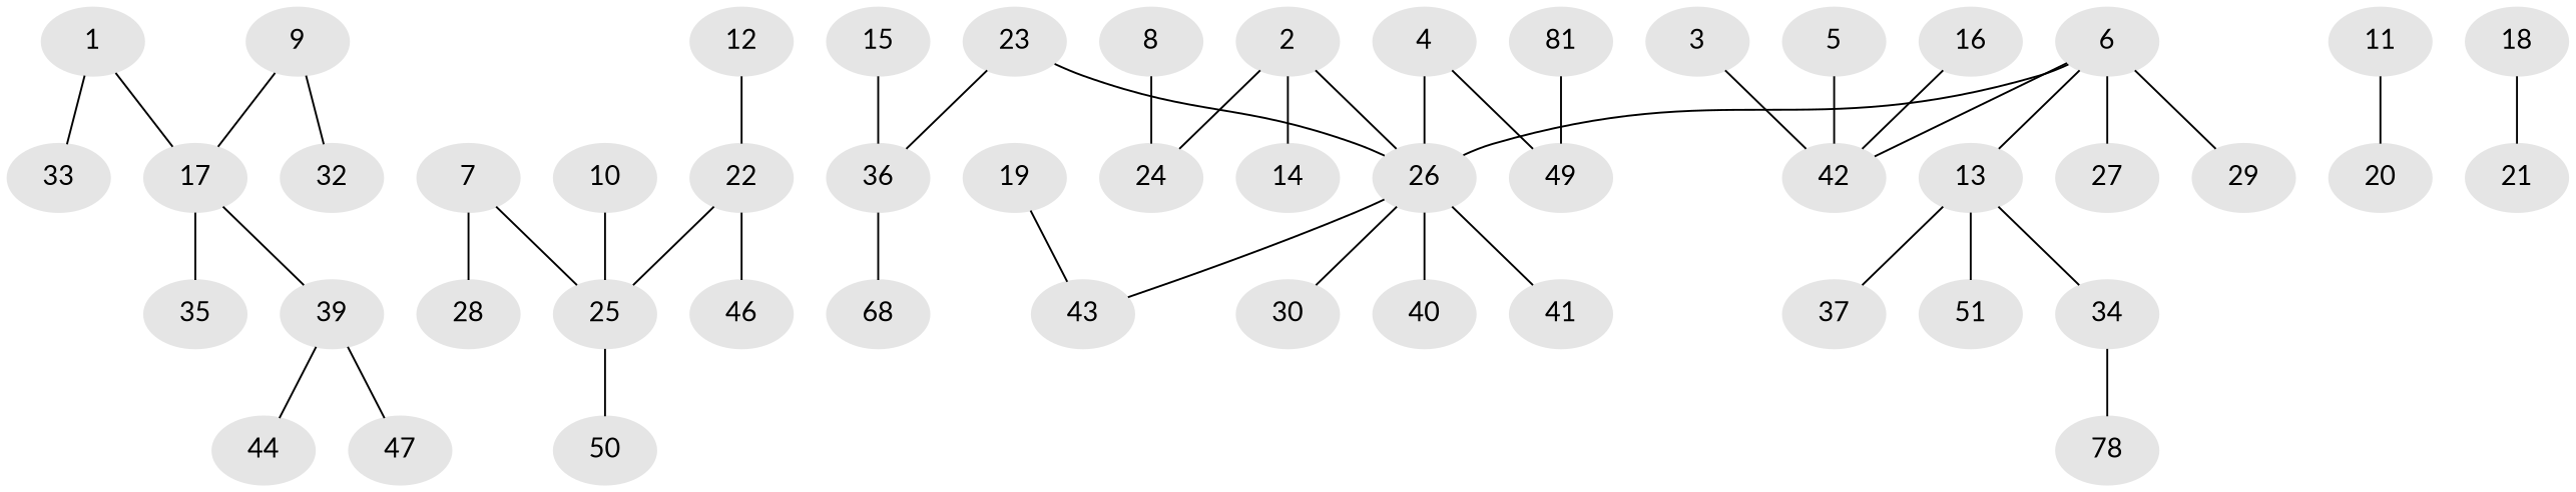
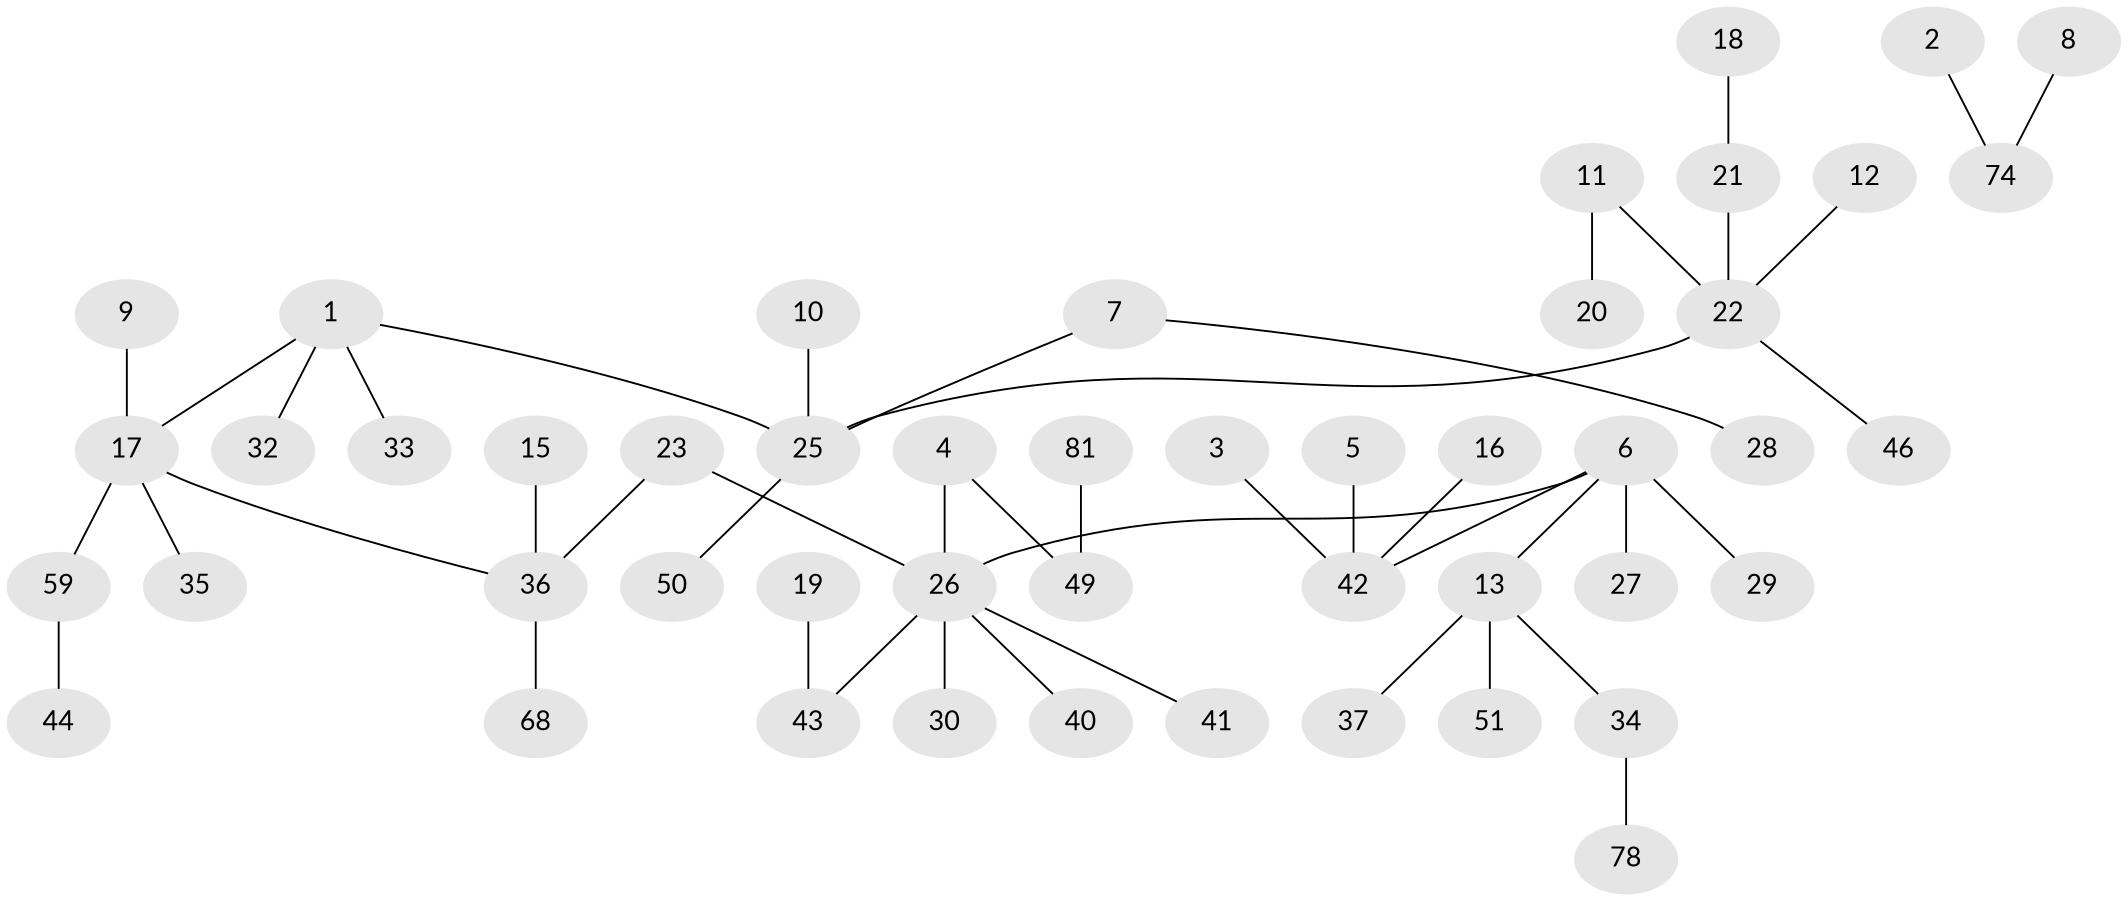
  graph {
    fontname=Lato
    node [color=gray90 fontname=Lato style=filled]
    edge [fontname=Lato weight=1.0]
    1
    17
    25
    32
    33
    36
    35
-   39
+   39 [label=59]
    50
    2
-   14
-   24
+   24 [label=74]
    26
    43
    30
    40
    41
    3
    42
    4
    49
    5
    6
    13
    27
    29
    37
    51
    34
    7
    28
    8
    9
    10
    11
    20
    22
    46
    12
    15
    n41 [label=68]
    16
    44
-   47
    18
    21
    19
    23
    n49 [label=78]
    n50 [label=81]
    1 -- 17
-   9 -- 32
+   1 -- 25
+   1 -- 32
    1 -- 33
+   17 -- 36
    17 -- 35
    17 -- 39
    25 -- 50
    36 -- n41
    39 -- 44
-   39 -- 47
-   2 -- 14
    2 -- 24
-   2 -- 26
    26 -- 43
    26 -- 30
    26 -- 40
    26 -- 41
    3 -- 42
    4 -- 26
    4 -- 49
    5 -- 42
    6 -- 26
    6 -- 42
    6 -- 13
    6 -- 27
    6 -- 29
    13 -- 37
    13 -- 51
    13 -- 34
    34 -- n49
    7 -- 25
    7 -- 28
    8 -- 24
    9 -- 17
    10 -- 25
    11 -- 20
+   11 -- 22
    22 -- 25
    22 -- 46
    12 -- 22
    15 -- 36
    16 -- 42
    18 -- 21
+   21 -- 22
    19 -- 43
    23 -- 36
    23 -- 26
    n50 -- 49
  }
